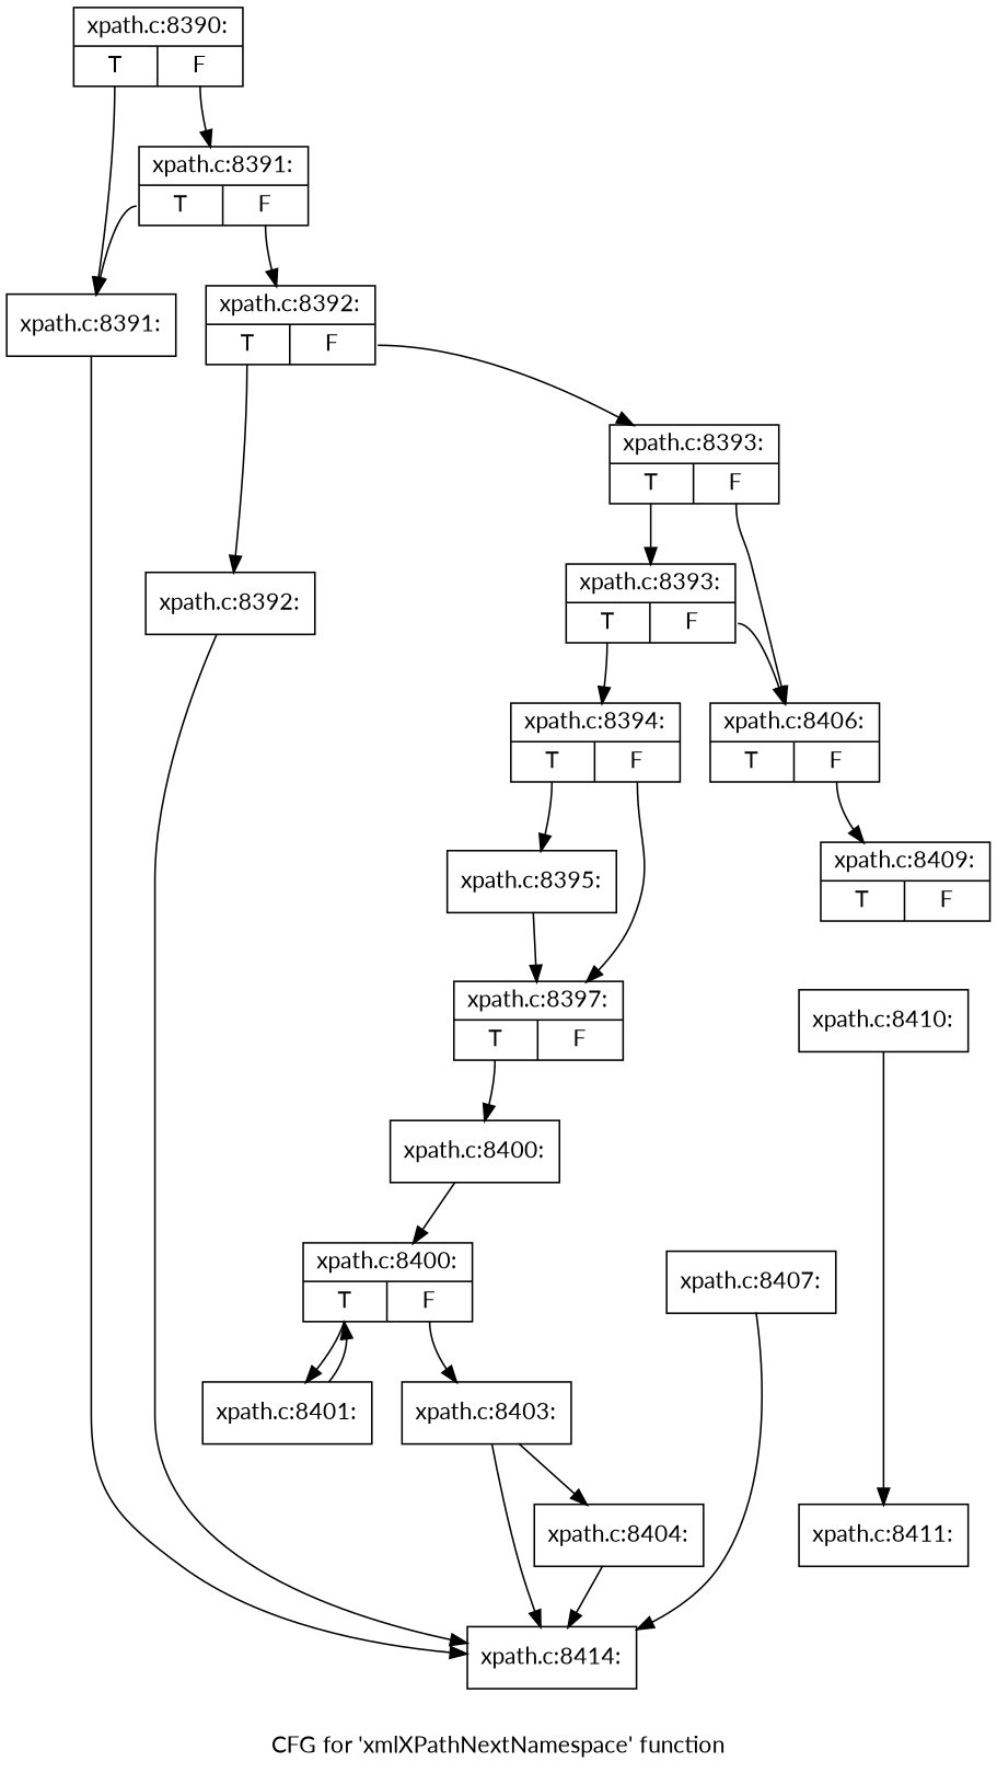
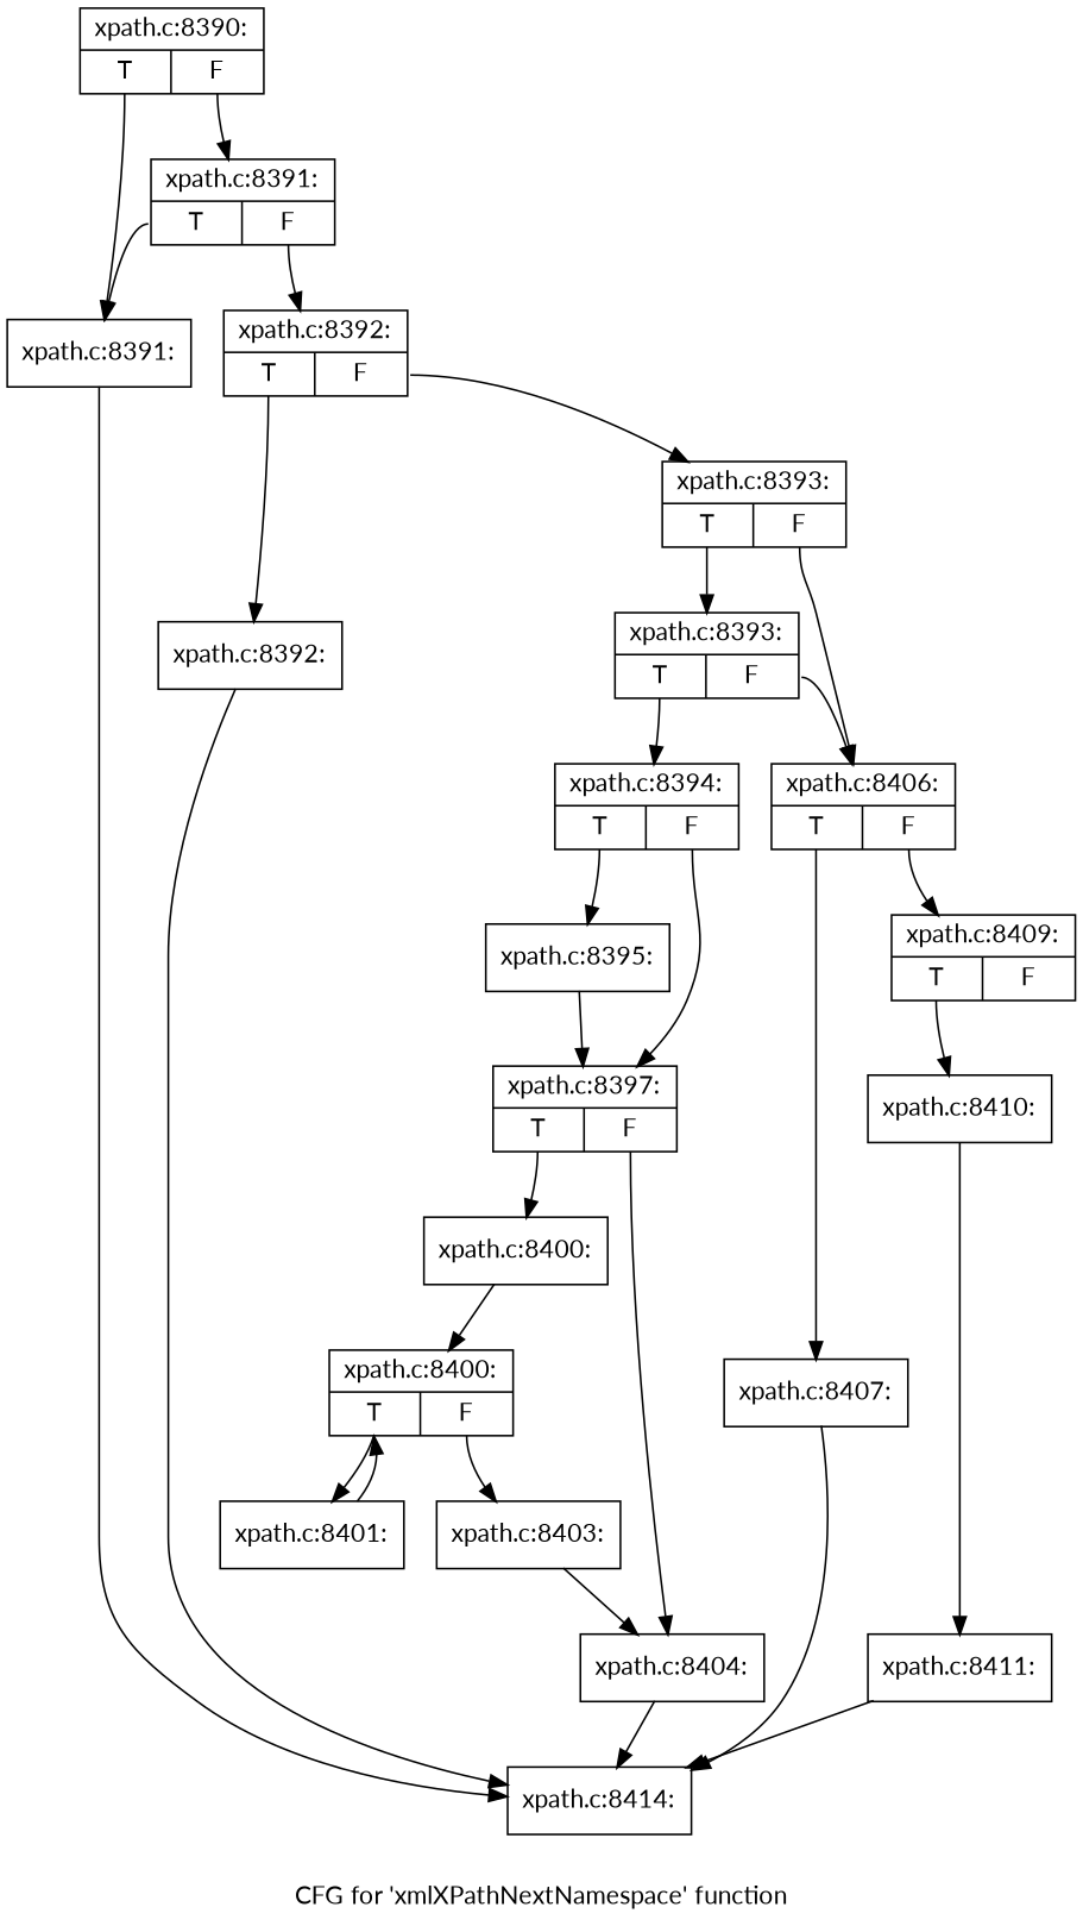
  digraph {
    fontname=Lato
    label="CFG for 'xmlXPathNextNamespace' function"
    node [fontname=Lato shape=record]
    edge [fontname=Lato]
    n1 [label="{xpath.c:8390:|{<s0>T|<s1>F}}"]
    n2 [label="{xpath.c:8391:}"]
    n3 [label="{xpath.c:8391:|{<s0>T|<s1>F}}"]
    n4 [label="{xpath.c:8414:}"]
    n5 [label="{xpath.c:8392:|{<s0>T|<s1>F}}"]
    n6 [label="{xpath.c:8392:}"]
    n7 [label="{xpath.c:8393:|{<s0>T|<s1>F}}"]
    n8 [label="{xpath.c:8393:|{<s0>T|<s1>F}}"]
    n9 [label="{xpath.c:8406:|{<s0>T|<s1>F}}"]
    n10 [label="{xpath.c:8394:|{<s0>T|<s1>F}}"]
    n11 [label="{xpath.c:8407:}"]
    n12 [label="{xpath.c:8409:|{<s0>T|<s1>F}}"]
    n13 [label="{xpath.c:8395:}"]
    n14 [label="{xpath.c:8397:|{<s0>T|<s1>F}}"]
    n15 [label="{xpath.c:8410:}"]
    n16 [label="{xpath.c:8400:}"]
    n17 [label="{xpath.c:8404:}"]
    n18 [label="{xpath.c:8400:|{<s0>T|<s1>F}}"]
    n19 [label="{xpath.c:8401:}"]
    n20 [label="{xpath.c:8403:}"]
    n21 [label="{xpath.c:8411:}"]
    n1 -> n2 [tailport=s0]
    n1 -> n3 [tailport=s1]
    n2 -> n4
    n3 -> n2 [tailport=s0]
    n3 -> n5 [tailport=s1]
    n5 -> n6 [tailport=s0]
    n5 -> n7 [tailport=s1]
    n6 -> n4
    n7 -> n8 [tailport=s0]
    n7 -> n9 [tailport=s1]
    n8 -> n9 [tailport=s1]
    n8 -> n10 [tailport=s0]
+   n9 -> n11 [tailport=s0]
    n9 -> n12 [tailport=s1]
    n10 -> n13 [tailport=s0]
    n10 -> n14 [tailport=s1]
    n11 -> n4
+   n12 -> n15 [tailport=s0]
    n13 -> n14
    n14 -> n16 [tailport=s0]
+   n14 -> n17 [tailport=s1]
    n15 -> n21
    n16 -> n18
    n17 -> n4
    n18 -> n19 [tailport=s0]
    n18 -> n20 [tailport=s1]
    n19 -> n18
    n20 -> n17
-   n20 -> n4
+   n21 -> n4
  }
